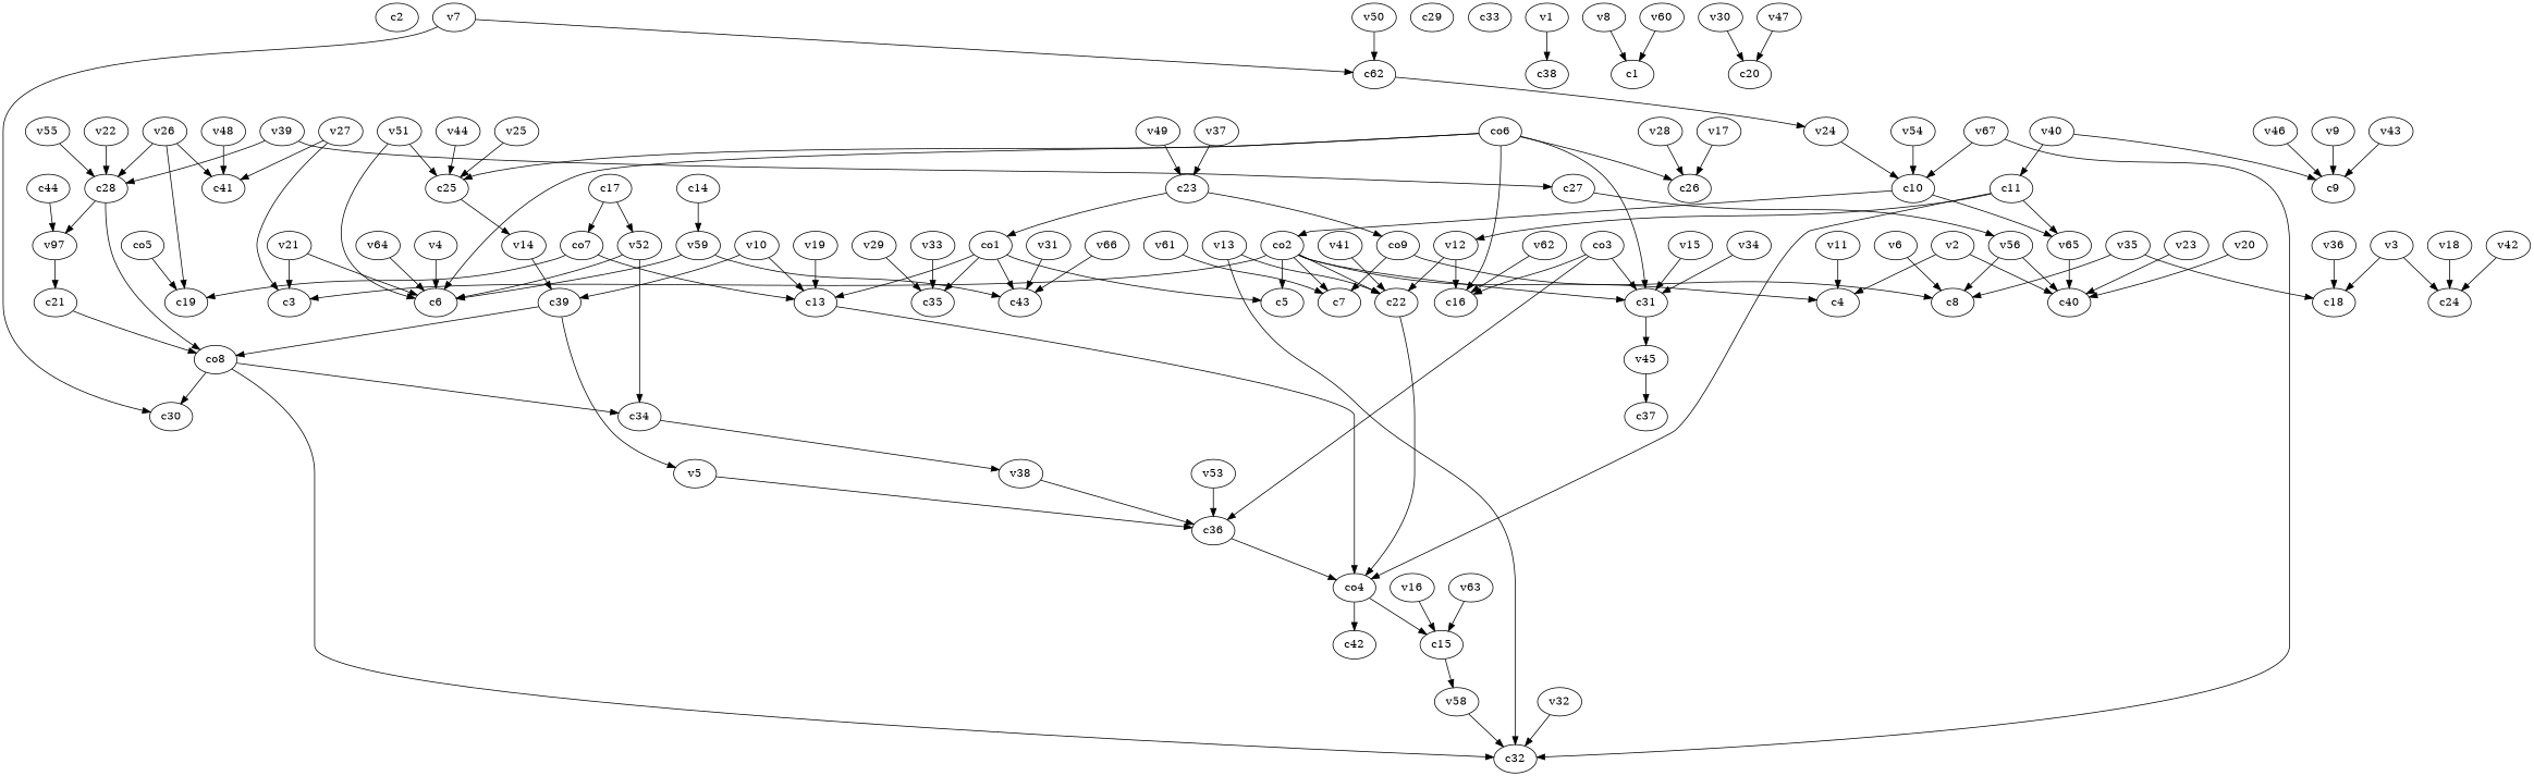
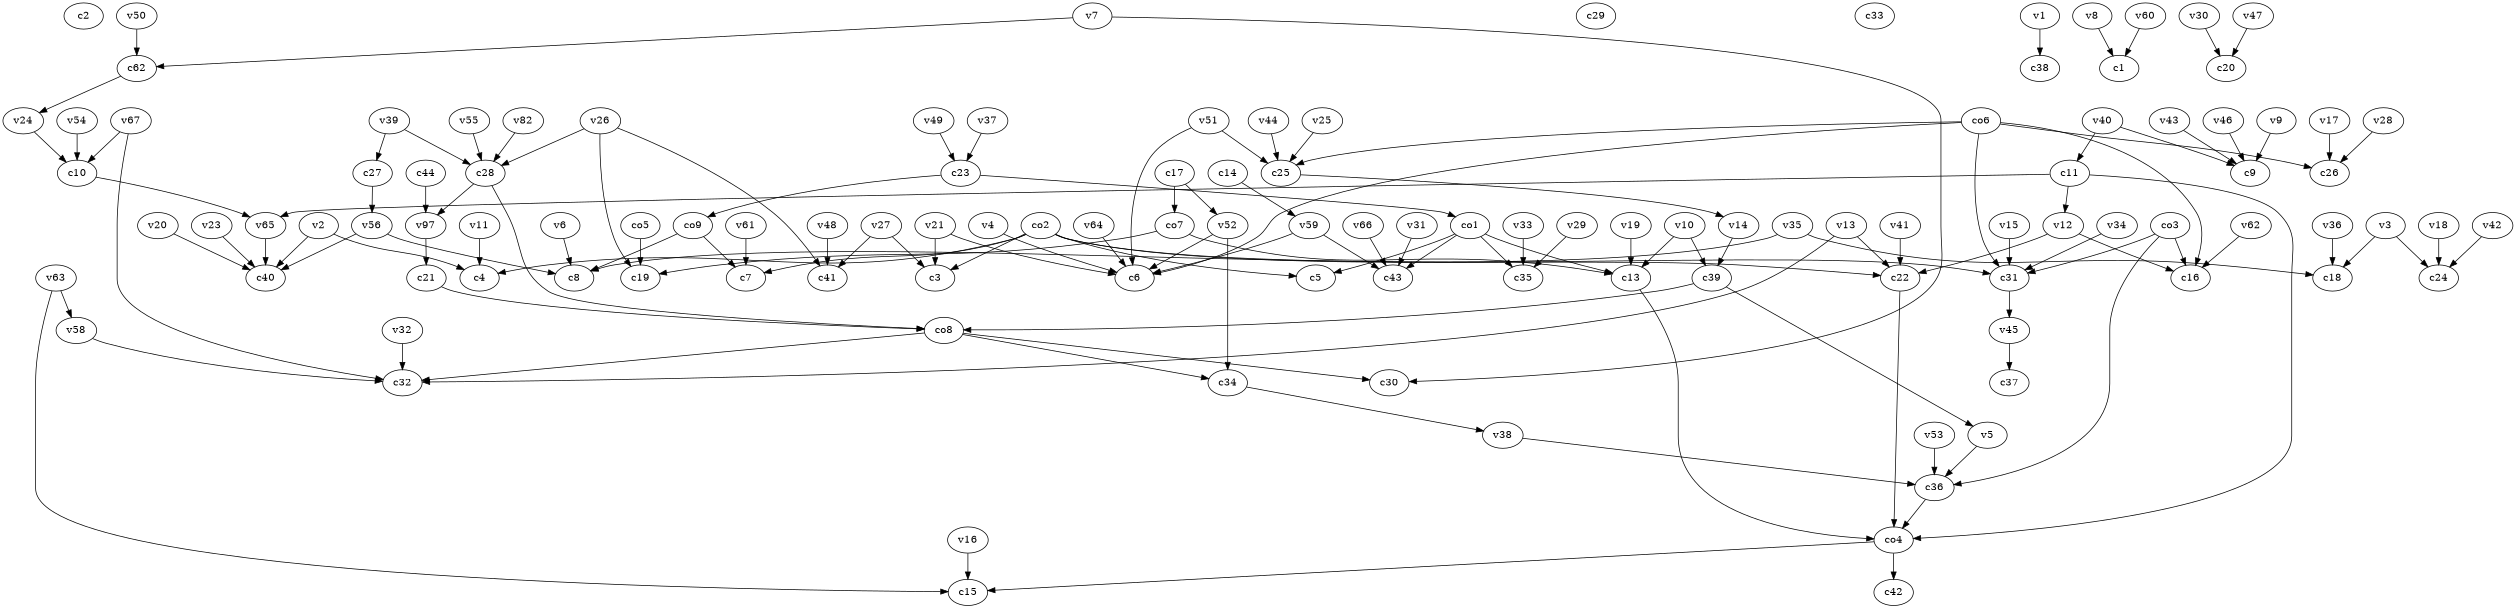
  strict digraph {
    edge [weight=1]
    c2
    c10
    v65
    co2
    c40
    c22
    c31
    c4
    c3
    c7
    c5
    c11
    v12
    co4
    c16
    c15
    c42
    n18 [label=c62]
    v24
    c13
    c14
    v59
    c6
    c43
    v58
    c32
    c17
    v52
    co7
    c34
    c19
    c21
    co8
    c30
    c23
    co1
    co9
    c35
    c8
    c25
    v14
    c39
    c27
    v56
    c28
    n46 [label=v97]
    c29
    v45
    c37
    c33
    v38
    c36
    v5
    c44
    v1
    c38
    v2
    v3
    c18
    c24
    v4
    v6
    v7
    v8
    c1
    v9
    c9
    v10
    v11
    v13
    v15
    v16
    v17
    c26
    v18
    v19
    v20
    v21
-   v22
+   v22 [label=v82]
    v23
    v25
    v26
    c41
    v27
    v28
    v29
    v30
    c20
    v31
    v32
    v33
    v34
    v35
    v36
    v37
    v39
    v40
    v41
    v42
    v43
    v44
    v46
    v47
    v48
    v49
    v50
    v51
    v53
    v54
    v55
    v60
    v61
    v62
    v63
    v64
    v66
    v67
    co3
    co5
    co6
    c10 -> v65
-   c10 -> co2
    v65 -> c40
    co2 -> c22
    co2 -> c31
    co2 -> c4
    co2 -> c3
    co2 -> c7
    co2 -> c5
    c22 -> co4
    c31 -> v45
    c11 -> v65
    c11 -> v12
    c11 -> co4
    v12 -> c22
    v12 -> c16
    co4 -> c15
    co4 -> c42
-   c15 -> v58
+   v63 -> v58
    n18 -> v24
    v24 -> c10
    c13 -> co4
    c14 -> v59
    v59 -> c6
    v59 -> c43
    v58 -> c32
    c17 -> v52
    c17 -> co7
    v52 -> c6
    v52 -> c34
    co7 -> c13
    co7 -> c19
    c34 -> v38
    c21 -> co8
    co8 -> c32
    co8 -> c34
    co8 -> c30
    c23 -> co1
    c23 -> co9
    co1 -> c5
    co1 -> c13
    co1 -> c43
    co1 -> c35
    co9 -> c7
    co9 -> c8
    c25 -> v14
    v14 -> c39
    c39 -> co8
    c39 -> v5
    c27 -> v56
    v56 -> c40
    v56 -> c8
    c28 -> co8
    c28 -> n46
    n46 -> c21
    v45 -> c37
    v38 -> c36
    c36 -> co4
    v5 -> c36
    c44 -> n46
    v1 -> c38
    v2 -> c40
    v2 -> c4
    v3 -> c18
    v3 -> c24
    v4 -> c6
    v6 -> c8
    v7 -> n18
    v7 -> c30
    v8 -> c1
    v9 -> c9
    v10 -> c13
    v10 -> c39
    v11 -> c4
    v13 -> c22
    v13 -> c32
    v15 -> c31
    v16 -> c15
    v17 -> c26
    v18 -> c24
    v19 -> c13
    v20 -> c40
    v21 -> c3
    v21 -> c6
    v22 -> c28
    v23 -> c40
    v25 -> c25
    v26 -> c19
    v26 -> c28
    v26 -> c41
    v27 -> c3
    v27 -> c41
    v28 -> c26
    v29 -> c35
    v30 -> c20
    v31 -> c43
    v32 -> c32
    v33 -> c35
    v34 -> c31
    v35 -> c8
    v35 -> c18
    v36 -> c18
    v37 -> c23
    v39 -> c27
    v39 -> c28
    v40 -> c11
    v40 -> c9
    v41 -> c22
    v42 -> c24
    v43 -> c9
    v44 -> c25
    v46 -> c9
    v47 -> c20
    v48 -> c41
    v49 -> c23
    v50 -> n18
    v51 -> c6
    v51 -> c25
    v53 -> c36
    v54 -> c10
    v55 -> c28
    v60 -> c1
    v61 -> c7
    v62 -> c16
    v63 -> c15
    v64 -> c6
    v66 -> c43
    v67 -> c10
    v67 -> c32
    co3 -> c31
    co3 -> c16
    co3 -> c36
    co5 -> c19
    co6 -> c31
    co6 -> c16
    co6 -> c6
    co6 -> c25
    co6 -> c26
  }
